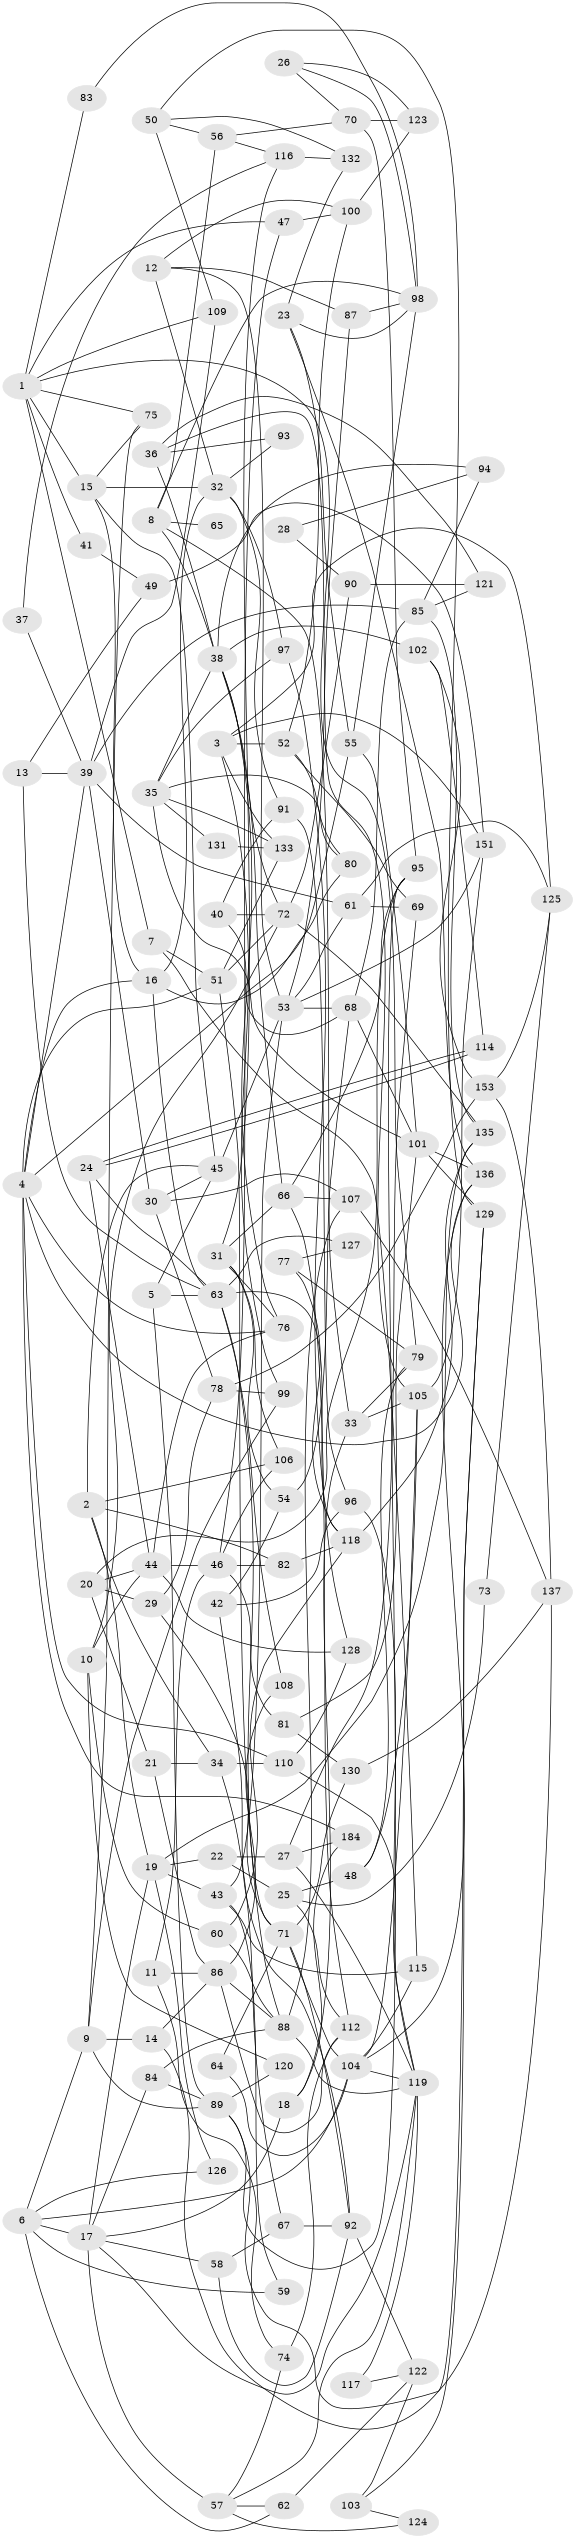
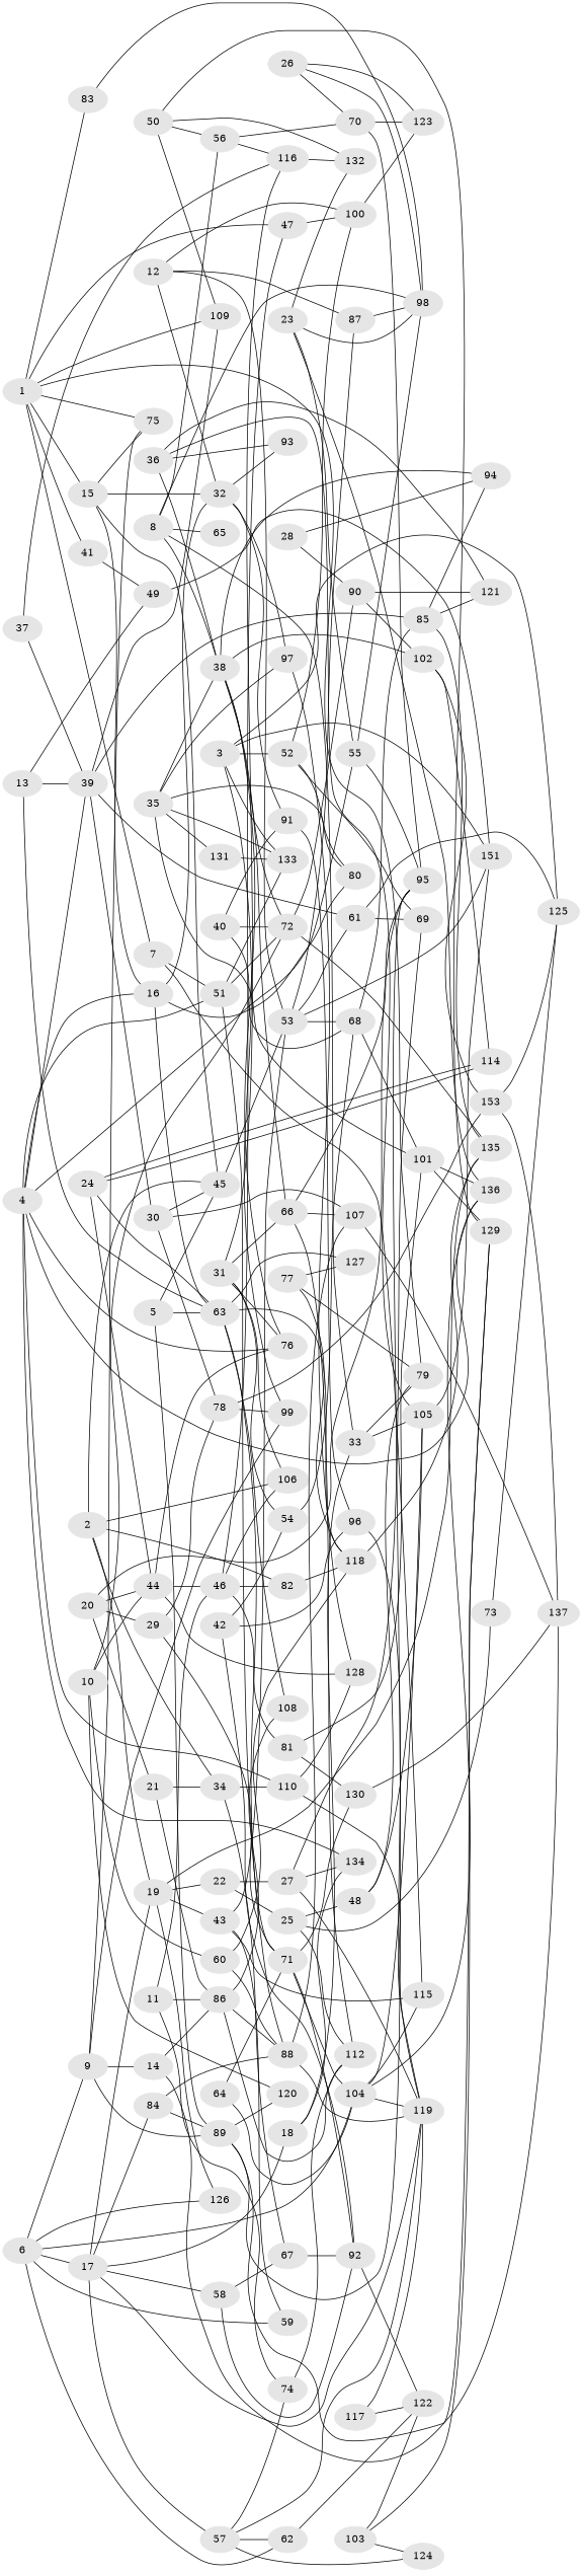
  graph {
    rankdir=LR
    node [color=gray90 style=filled]
    1
    7
    15
    41
    47
    75
    79
    83
    109
    51
    115
    45
    16
    32
    49
    100
    98
    2
    19
    34
    82
    106
    126
    22
    43
    135
    110
    67
    53
    118
    3
    52
    99
    n34 [label=151]
    125
    133
    80
    69
    4
    39
    55
    76
-   134 [label=184]
+   134
    136
    63
    30
    61
    85
    72
    71
    95
    119
    128
    5
    89
    88
    108
    127
    120
    137
    6
    9
    17
    59
    62
    104
    14
    18
    57
    58
    84
    122
    105
    8
    33
    38
    56
    65
    94
    66
    102
    70
    116
    86
    129
    10
    44
    60
    46
    90
    11
    74
    81
    112
    12
    87
    91
    93
    97
    68
    123
    13
    124
    92
    25
    27
    20
    21
    29
    78
    48
    73
    23
    132
    24
    114
    26
    28
    121
    130
    n121 [label=153]
    107
    31
    54
    96
    35
    101
    131
    36
    37
    40
    42
    50
    64
    77
    103
    117
    1 -- 7
    1 -- 15
    1 -- 41
    1 -- 47
    1 -- 75
    1 -- 79
    1 -- 83
    1 -- 109
    7 -- 51
    7 -- 115
    15 -- 75
    15 -- 45
    15 -- 16
    15 -- 32
    41 -- 49
    47 -- 100
    83 -- 98
    51 -- 133
    51 -- 72
    51 -- 71
    45 -- 53
    16 -- 32
    16 -- 80
    16 -- 63
    32 -- 91
    32 -- 93
    32 -- 97
    49 -- n34
    100 -- 123
    2 -- 45
    2 -- 19
    2 -- 34
    2 -- 82
    2 -- 106
    19 -- 126
    19 -- 22
    19 -- 43
    19 -- 135
    34 -- 110
    34 -- 67
    82 -- 118
    22 -- 25
    22 -- 27
    43 -- 115
    43 -- 53
    43 -- 59
    110 -- 119
    110 -- 128
    67 -- 92
    53 -- n34
    53 -- 61
    53 -- 87
    53 -- 68
    118 -- 135
    3 -- 52
    3 -- 99
    3 -- n34
    3 -- 125
    3 -- 133
    52 -- 100
    52 -- 80
    52 -- 69
    4 -- 51
    4 -- 16
    4 -- 110
    4 -- 39
    4 -- 55
    4 -- 76
    4 -- 134
    4 -- 136
    39 -- 109
    39 -- 30
    39 -- 61
    39 -- 85
    55 -- 98
-   55 -- 101
+   55 -- 95
    63 -- 118
    63 -- 88
    63 -- 108
    63 -- 127
    30 -- 45
    30 -- 78
    30 -- 107
    61 -- 125
    61 -- 69
    85 -- 135
    85 -- 94
    85 -- 121
    72 -- 135
    72 -- 90
    71 -- 104
    71 -- 92
    71 -- 130
    5 -- 45
    5 -- 63
    5 -- 89
    89 -- 95
    89 -- 120
    89 -- 137
    88 -- 119
    88 -- 107
    6 -- 126
    6 -- 9
    6 -- 17
    6 -- 59
    6 -- 62
    6 -- 104
    9 -- 75
    9 -- 99
    9 -- 89
    9 -- 14
    17 -- 19
    17 -- 119
    17 -- 18
    17 -- 57
    17 -- 58
    17 -- 84
    62 -- 122
    104 -- 115
    104 -- 136
    104 -- 119
    104 -- 105
    14 -- 86
    14 -- 129
    18 -- 134
    18 -- 33
    57 -- 119
    57 -- 62
    57 -- 74
    57 -- 124
    58 -- 67
    58 -- 92
    84 -- 89
    84 -- 88
    105 -- n34
    8 -- 98
    8 -- 33
    8 -- 38
    8 -- 56
    8 -- 65
    33 -- 79
    33 -- 105
    38 -- 76
    38 -- 72
    38 -- 94
    38 -- 66
    38 -- 102
    56 -- 70
    56 -- 116
    66 -- 95
    66 -- 112
    66 -- 107
    102 -- 114
    102 -- n121
    70 -- 95
    70 -- 123
    116 -- 132
    86 -- 88
    86 -- 108
    86 -- 112
    10 -- 72
    10 -- 120
    10 -- 44
    10 -- 60
    44 -- 76
    44 -- 128
    44 -- 46
    60 -- 118
    60 -- 88
    46 -- 47
    46 -- 82
    46 -- 106
    46 -- 81
+   90 -- 102
    90 -- 121
    11 -- 86
    11 -- 46
    11 -- 74
    74 -- 112
    81 -- 130
    81 -- 101
    12 -- 32
    12 -- 100
    12 -- 53
    12 -- 87
    87 -- 98
    91 -- 96
    97 -- 128
    68 -- 85
    68 -- 101
    13 -- 49
    13 -- 39
    13 -- 63
    92 -- 122
    25 -- 112
    25 -- 48
    25 -- 73
    27 -- 69
    27 -- 134
    27 -- 119
    20 -- 95
    20 -- 44
    20 -- 21
    20 -- 29
    21 -- 34
    21 -- 86
    29 -- 71
    29 -- 78
    78 -- 99
    78 -- n121
    48 -- 79
    48 -- 105
    73 -- 125
    23 -- 98
    23 -- 55
    23 -- 136
    23 -- 132
    24 -- 63
    24 -- 44
    24 -- 114
    24 -- 114
    26 -- 98
    26 -- 70
    26 -- 123
    28 -- 94
    28 -- 90
    130 -- 137
    n121 -- 125
    n121 -- 137
    107 -- 137
    31 -- 106
    31 -- 76
    31 -- 66
    31 -- 116
    31 -- 54
    54 -- 68
    96 -- 119
    35 -- 133
    35 -- 80
    35 -- 38
    35 -- 97
    35 -- 101
    35 -- 131
    101 -- 136
    101 -- 129
    131 -- 133
    36 -- 105
    36 -- 38
    36 -- 93
    36 -- 121
    37 -- 39
    37 -- 116
    40 -- 72
    40 -- 91
    40 -- 68
    42 -- 92
    42 -- 54
    42 -- 96
    50 -- 109
    50 -- 56
    50 -- 129
    50 -- 132
    64 -- 71
    64 -- 104
    77 -- 79
    77 -- 118
    77 -- 127
    103 -- 122
    103 -- 129
    103 -- 124
    117 -- 119
    117 -- 122
  }
